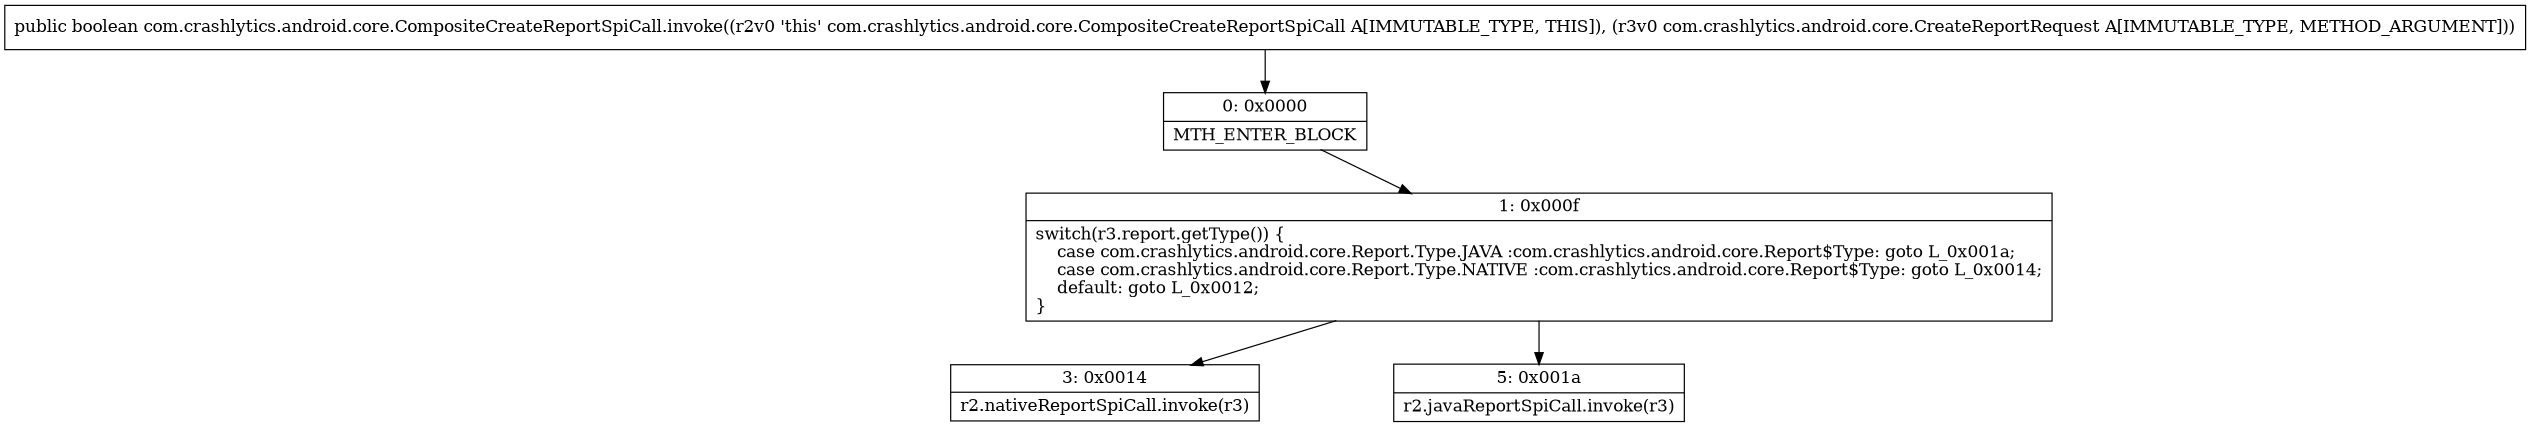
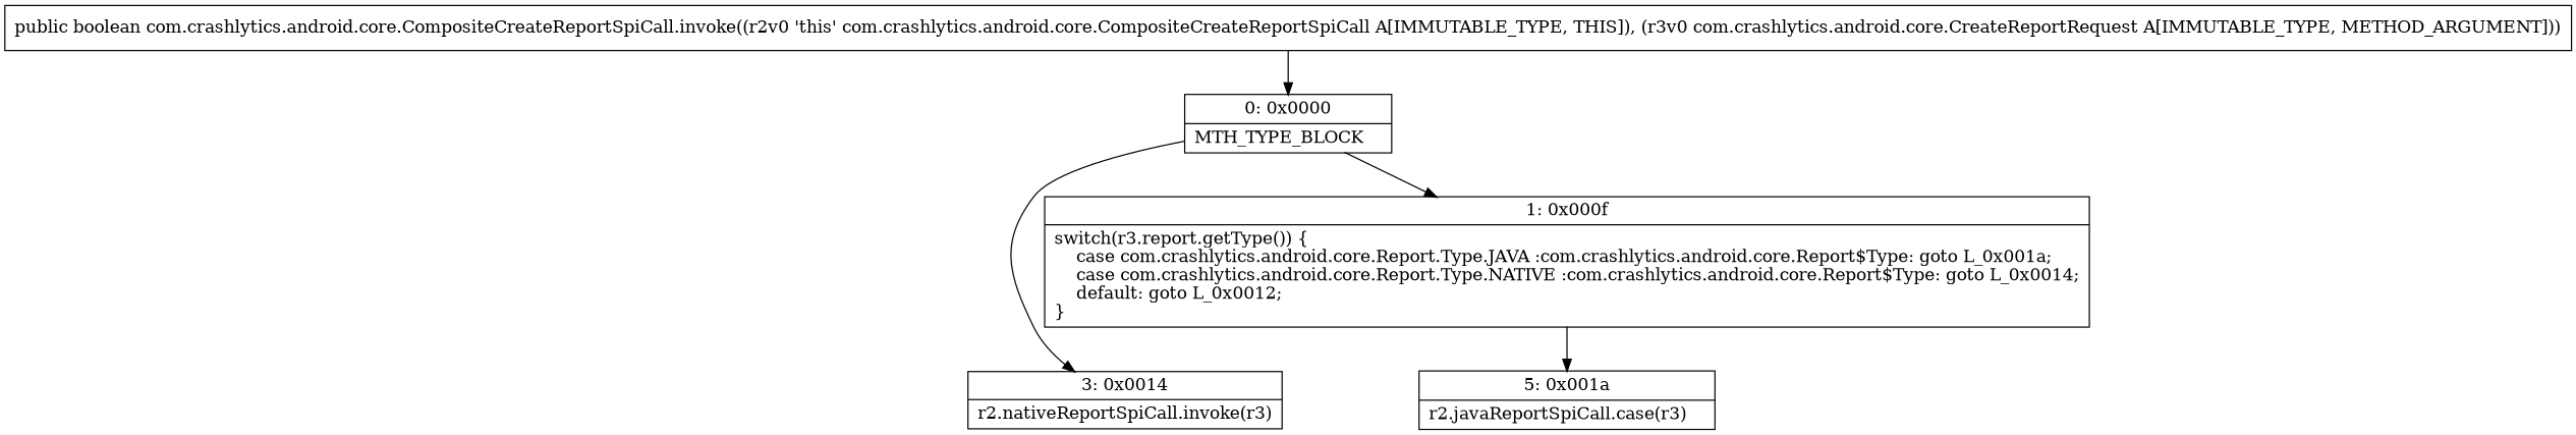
  digraph {
    node [shape=record]
-   n1 [label="{0\:\ 0x0000|MTH_ENTER_BLOCK\l}"]
+   n1 [label="{0\:\ 0x0000|MTH_TYPE_BLOCK\l}"]
    n2 [label="{1\:\ 0x000f|switch(r3.report.getType()) \{\l    case com.crashlytics.android.core.Report.Type.JAVA :com.crashlytics.android.core.Report$Type: goto L_0x001a;\l    case com.crashlytics.android.core.Report.Type.NATIVE :com.crashlytics.android.core.Report$Type: goto L_0x0014;\l    default: goto L_0x0012;\l\}\l}"]
    n3 [label="{3\:\ 0x0014|r2.nativeReportSpiCall.invoke(r3)\l}"]
-   n4 [label="{5\:\ 0x001a|r2.javaReportSpiCall.invoke(r3)\l}"]
+   n4 [label="{5\:\ 0x001a|r2.javaReportSpiCall.case(r3)\l}"]
    n5 [label="{public boolean com.crashlytics.android.core.CompositeCreateReportSpiCall.invoke((r2v0 'this' com.crashlytics.android.core.CompositeCreateReportSpiCall A[IMMUTABLE_TYPE, THIS]), (r3v0 com.crashlytics.android.core.CreateReportRequest A[IMMUTABLE_TYPE, METHOD_ARGUMENT])) }"]
    n1 -> n2
-   n2 -> n3
+   n1 -> n3
    n2 -> n4
    n5 -> n1
  }
